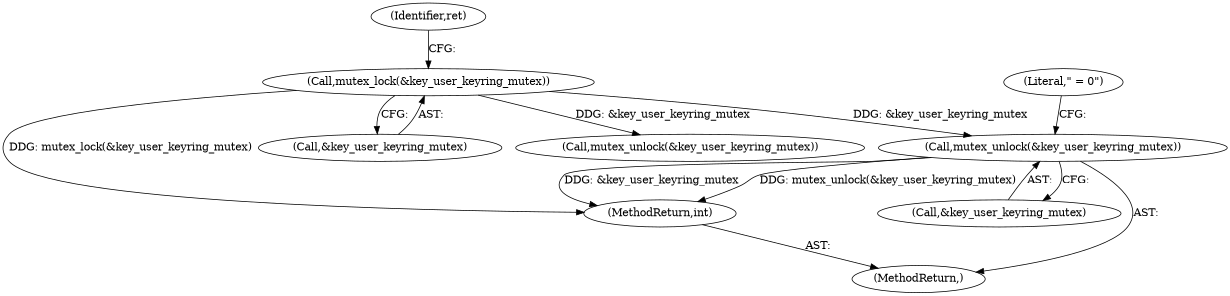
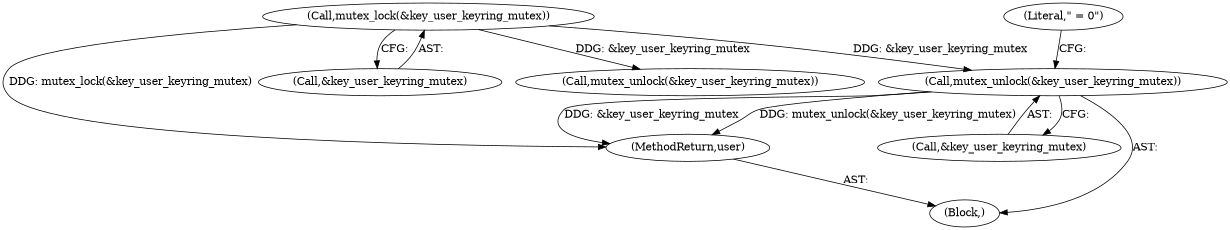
  digraph {
    n1 [label="(Call,mutex_unlock(&key_user_keyring_mutex))"]
    n2 [label="(Call,&key_user_keyring_mutex)"]
-   n3 [label="(MethodReturn,int)"]
-   n4 [label="(MethodReturn,)"]
+   n3 [label="(MethodReturn,user)"]
+   n4 [label="(Block,)"]
    n5 [label="(Call,mutex_lock(&key_user_keyring_mutex))"]
    n6 [label="(Call,&key_user_keyring_mutex)"]
    n7 [label="(Call,mutex_unlock(&key_user_keyring_mutex))"]
    n8 [label="(Literal,\" = 0\")"]
-   n9 [label="(Identifier,ret)"]
    n1 -> n2 [label="CFG: "]
    n1 -> n3 [label="DDG: &key_user_keyring_mutex"]
    n1 -> n3 [label="DDG: mutex_unlock(&key_user_keyring_mutex)"]
    n1 -> n4 [label="AST: "]
    n2 -> n1 [label="AST: "]
    n3 -> n4 [label="AST: "]
    n5 -> n1 [label="DDG: &key_user_keyring_mutex"]
    n5 -> n3 [label="DDG: mutex_lock(&key_user_keyring_mutex)"]
    n5 -> n6 [label="CFG: "]
    n5 -> n7 [label="DDG: &key_user_keyring_mutex"]
    n6 -> n5 [label="AST: "]
    n8 -> n1 [label="CFG: "]
-   n9 -> n5 [label="CFG: "]
  }
